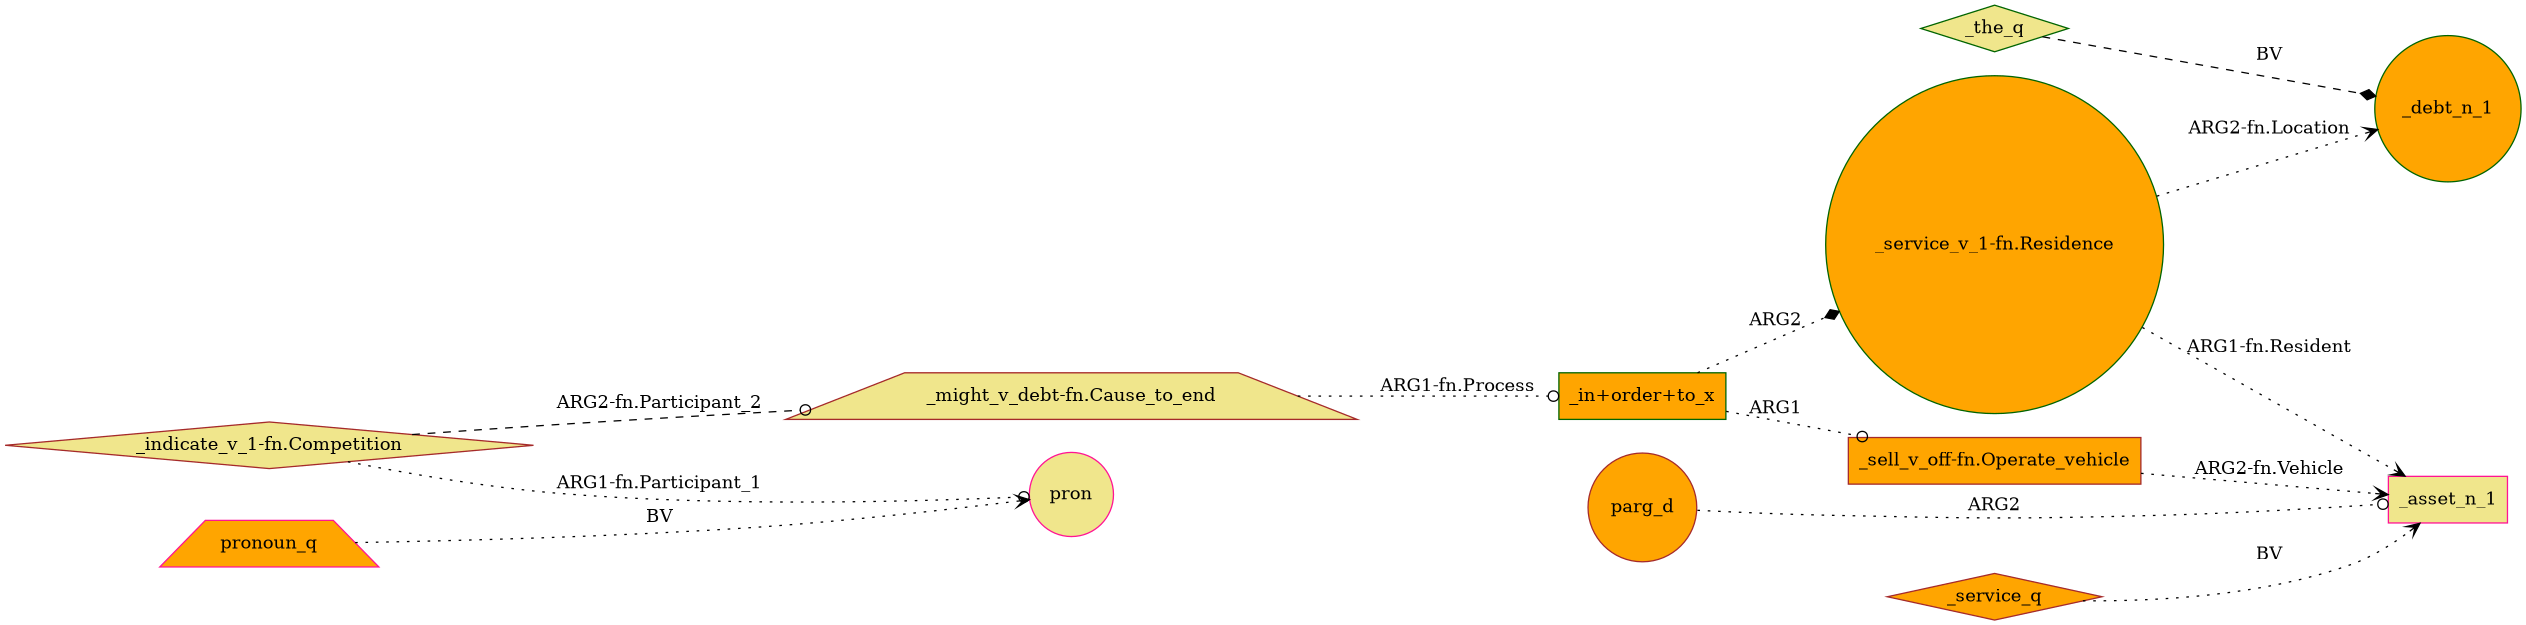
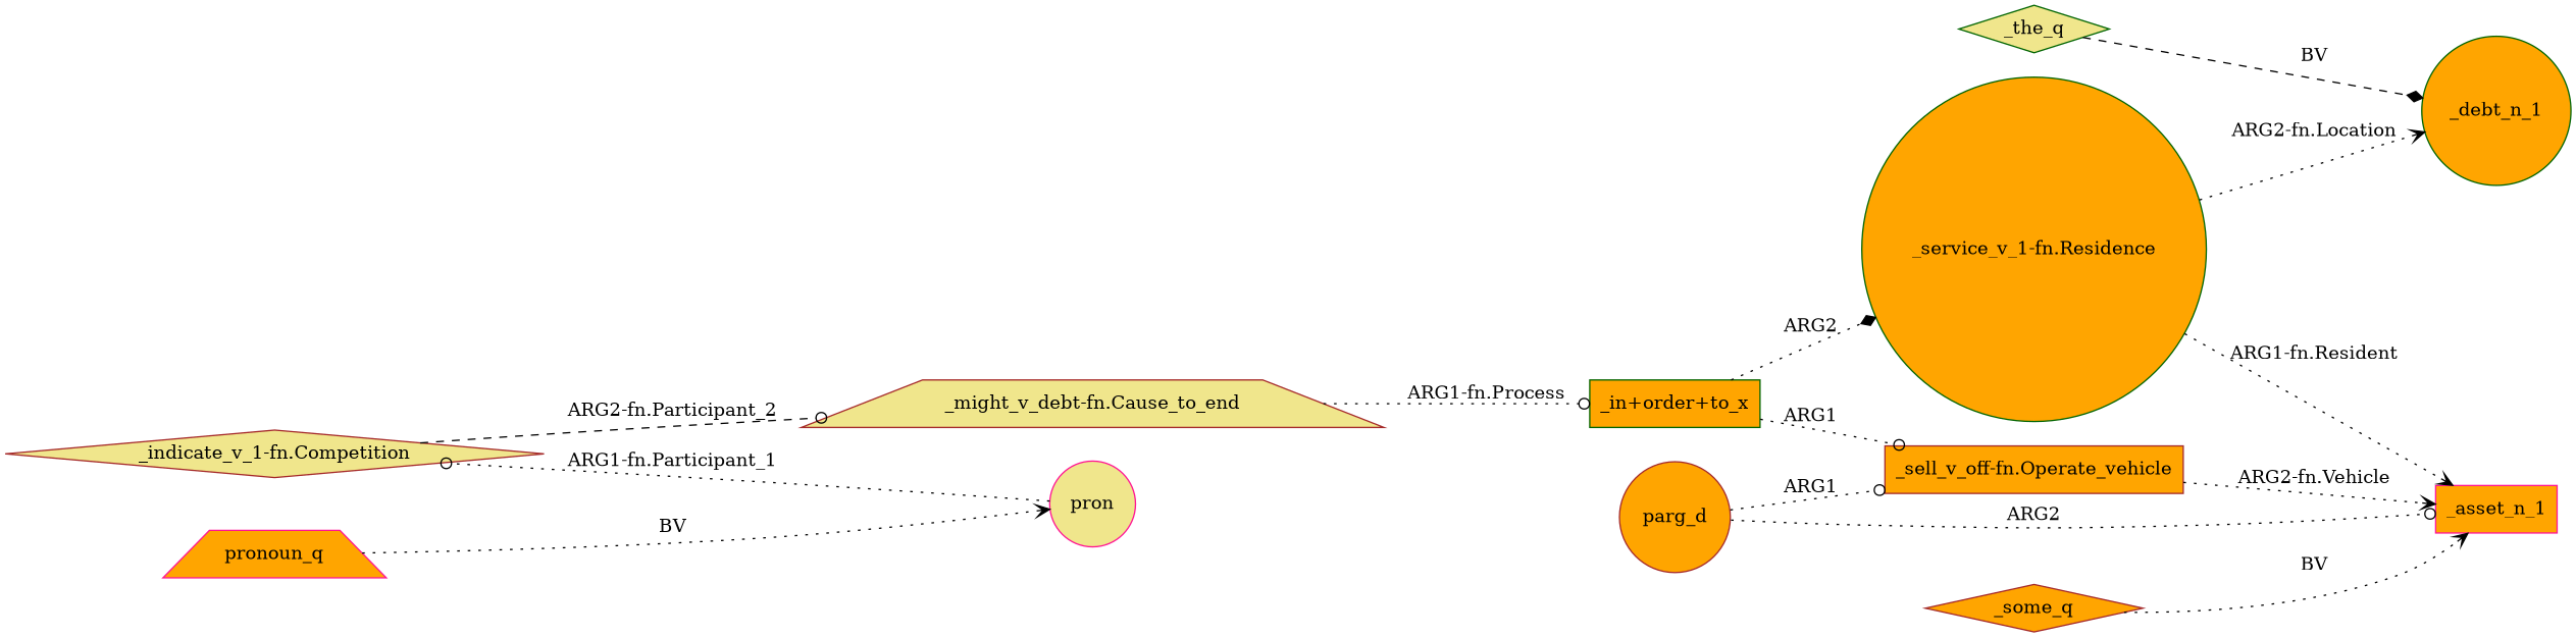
  digraph {
    rankdir=LR
    node [color=brown fillcolor=orange shape=circle style=filled]
    edge [arrowhead=odot style=dotted]
    "_sell_v_off-fn.Operate_vehicle" [shape=box]
-   _asset_n_1 [color=deeppink fillcolor=khaki shape=box]
+   _asset_n_1 [color=deeppink shape=box]
    "_in+order+to_x" [color=darkgreen shape=box]
    "_service_v_1-fn.Residence" [color=darkgreen]
    _debt_n_1 [color=darkgreen]
    parg_d
    "_indicate_v_1-fn.Competition" [fillcolor=khaki shape=diamond]
    n8 [fillcolor=khaki label="_might_v_debt-fn.Cause_to_end" shape=trapezium]
    pron [color=deeppink fillcolor=khaki]
-   _some_q [shape=diamond label=_service_q]
+   _some_q [shape=diamond]
    pronoun_q [color=deeppink shape=trapezium]
    _the_q [color=darkgreen fillcolor=khaki shape=diamond]
    "_sell_v_off-fn.Operate_vehicle" -> _asset_n_1 [arrowhead=vee label="ARG2-fn.Vehicle"]
    "_in+order+to_x" -> "_sell_v_off-fn.Operate_vehicle" [label=ARG1]
    "_in+order+to_x" -> "_service_v_1-fn.Residence" [arrowhead=diamond label=ARG2]
    "_service_v_1-fn.Residence" -> _asset_n_1 [arrowhead=vee label="ARG1-fn.Resident"]
    "_service_v_1-fn.Residence" -> _debt_n_1 [arrowhead=vee label="ARG2-fn.Location"]
+   parg_d -> "_sell_v_off-fn.Operate_vehicle" [label=ARG1]
    parg_d -> _asset_n_1 [label=ARG2]
    "_indicate_v_1-fn.Competition" -> n8 [label="ARG2-fn.Participant_2" style=dashed]
-   "_indicate_v_1-fn.Competition" -> pron [label="ARG1-fn.Participant_1"]
+   pron -> "_indicate_v_1-fn.Competition" [label="ARG1-fn.Participant_1"]
    n8 -> "_in+order+to_x" [label="ARG1-fn.Process"]
    _some_q -> _asset_n_1 [arrowhead=vee label=BV]
    pronoun_q -> pron [arrowhead=vee label=BV]
    _the_q -> _debt_n_1 [arrowhead=diamond label=BV style=dashed]
  }
